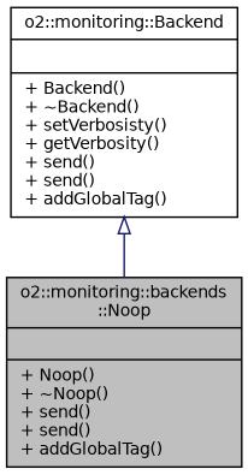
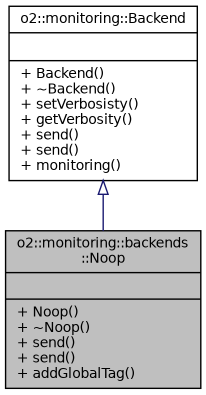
  digraph {
    node [color=black fontname=Helvetica fontsize=10 shape=record]
    n1 [fillcolor=grey75 fontcolor=black height=0.2 label="{o2::monitoring::backends\l::Noop\n||+ Noop()\l+ ~Noop()\l+ send()\l+ send()\l+ addGlobalTag()\l}" style=filled width=0.4]
-   n2 [height=0.2 label="{o2::monitoring::Backend\n||+ Backend()\l+ ~Backend()\l+ setVerbosisty()\l+ getVerbosity()\l+ send()\l+ send()\l+ addGlobalTag()\l}" width=0.4]
+   n2 [height=0.2 label="{o2::monitoring::Backend\n||+ Backend()\l+ ~Backend()\l+ setVerbosisty()\l+ getVerbosity()\l+ send()\l+ send()\l+ monitoring()\l}" width=0.4]
    n2 -> n1 [arrowtail=onormal color=midnightblue dir=back fontname=Helvetica fontsize=10 labelfontname=Helvetica labelfontsize=10 style=solid]
  }
